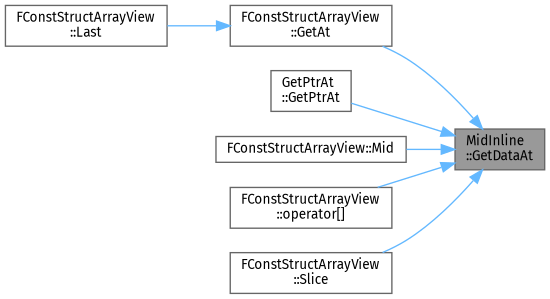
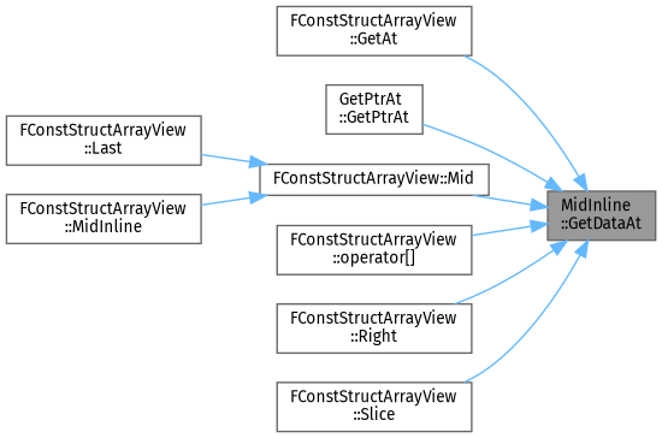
  digraph {
    fontname="Fira Sans"
    rankdir=RL
    node [color=grey40 fillcolor=white fontname="Fira Sans" fontsize=10 shape=box style=filled]
    edge [color=steelblue1 dir=back fontname="Fira Sans" fontsize=10 labelfontname=Helvetica labelfontsize=10 style=solid]
    n1 [color=gray40 fillcolor=grey60 fontcolor=black height=0.2 label="MidInline\l::GetDataAt" width=0.4]
    n2 [height=0.2 label="FConstStructArrayView\l::GetAt" width=0.4]
    n3 [height=0.2 label="GetPtrAt\l::GetPtrAt" width=0.4]
    n4 [height=0.2 label="FConstStructArrayView::Mid" width=0.4]
    n5 [height=0.2 label="FConstStructArrayView\l::operator[]" width=0.4]
+   n6 [height=0.2 label="FConstStructArrayView\l::Right" width=0.4]
    n7 [height=0.2 label="FConstStructArrayView\l::Slice" width=0.4]
    n8 [height=0.2 label="FConstStructArrayView\l::Last" width=0.4]
+   n9 [height=0.2 label="FConstStructArrayView\l::MidInline" width=0.4]
    n1 -> n2
    n1 -> n3
    n1 -> n4
    n1 -> n5
+   n1 -> n6
    n1 -> n7
-   n2 -> n8
+   n4 -> n8
+   n4 -> n9
  }
